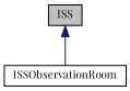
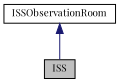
  digraph {
    fontname="Playfair Display"
    node [color=black fontname="Playfair Display" fontsize=10 shape=record style=filled]
    n1 [fillcolor=grey75 fontcolor=black height=0.2 label=ISS width=0.4]
    n2 [fillcolor=white height=0.2 label=ISSObservationRoom width=0.4]
-   n1 -> n2 [color=midnightblue dir=back fontname="Playfair Display" fontsize=10 labelfontname=Helvetica labelfontsize=10 style=solid]
+   n2 -> n1 [color=midnightblue dir=back fontname="Playfair Display" fontsize=10 labelfontname=Helvetica labelfontsize=10 style=solid]
  }
